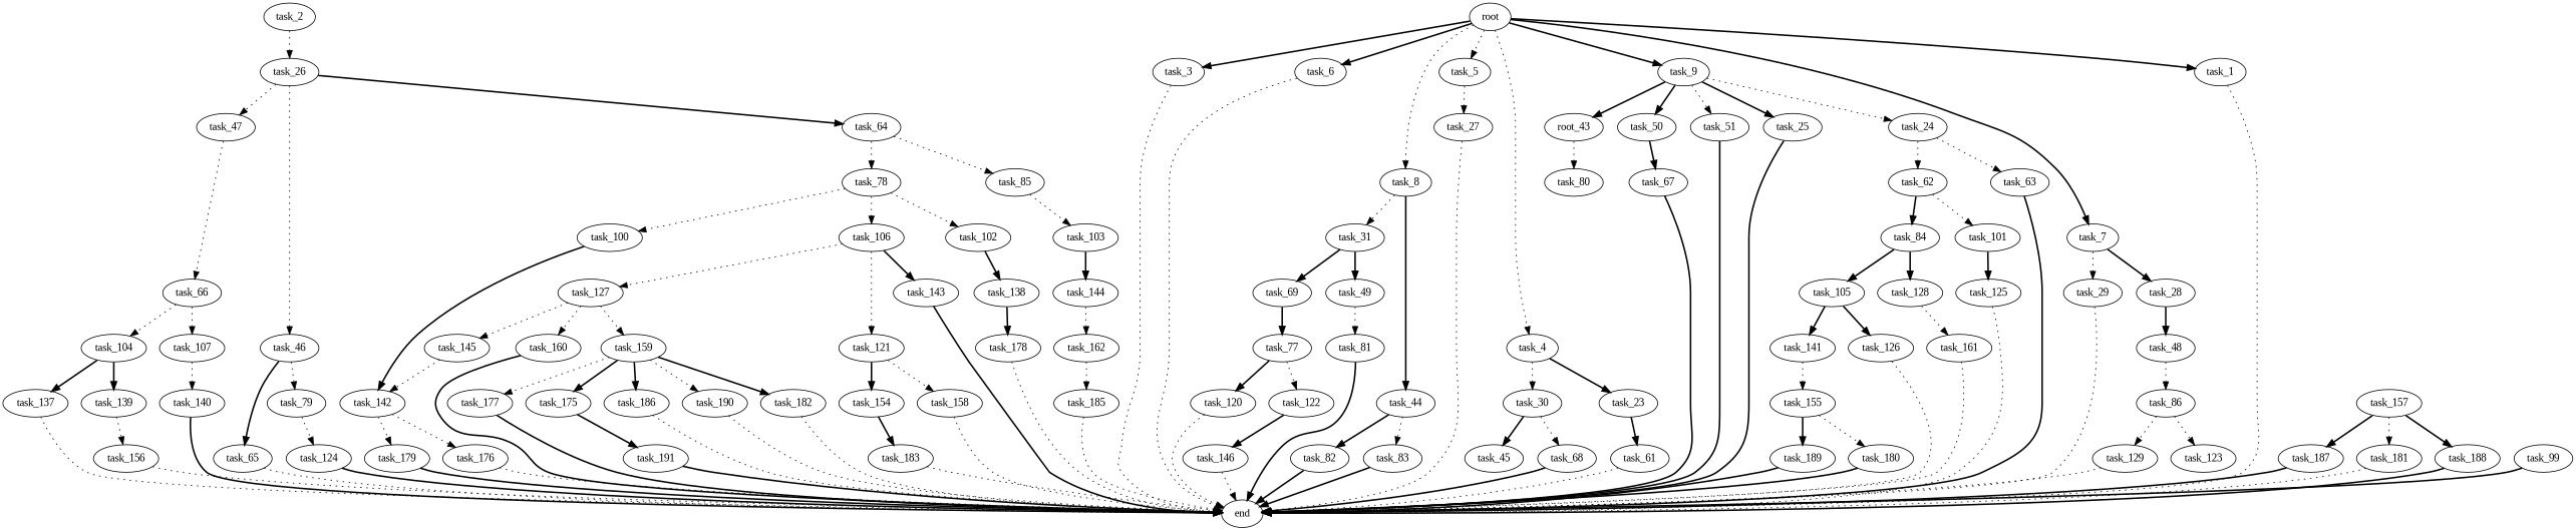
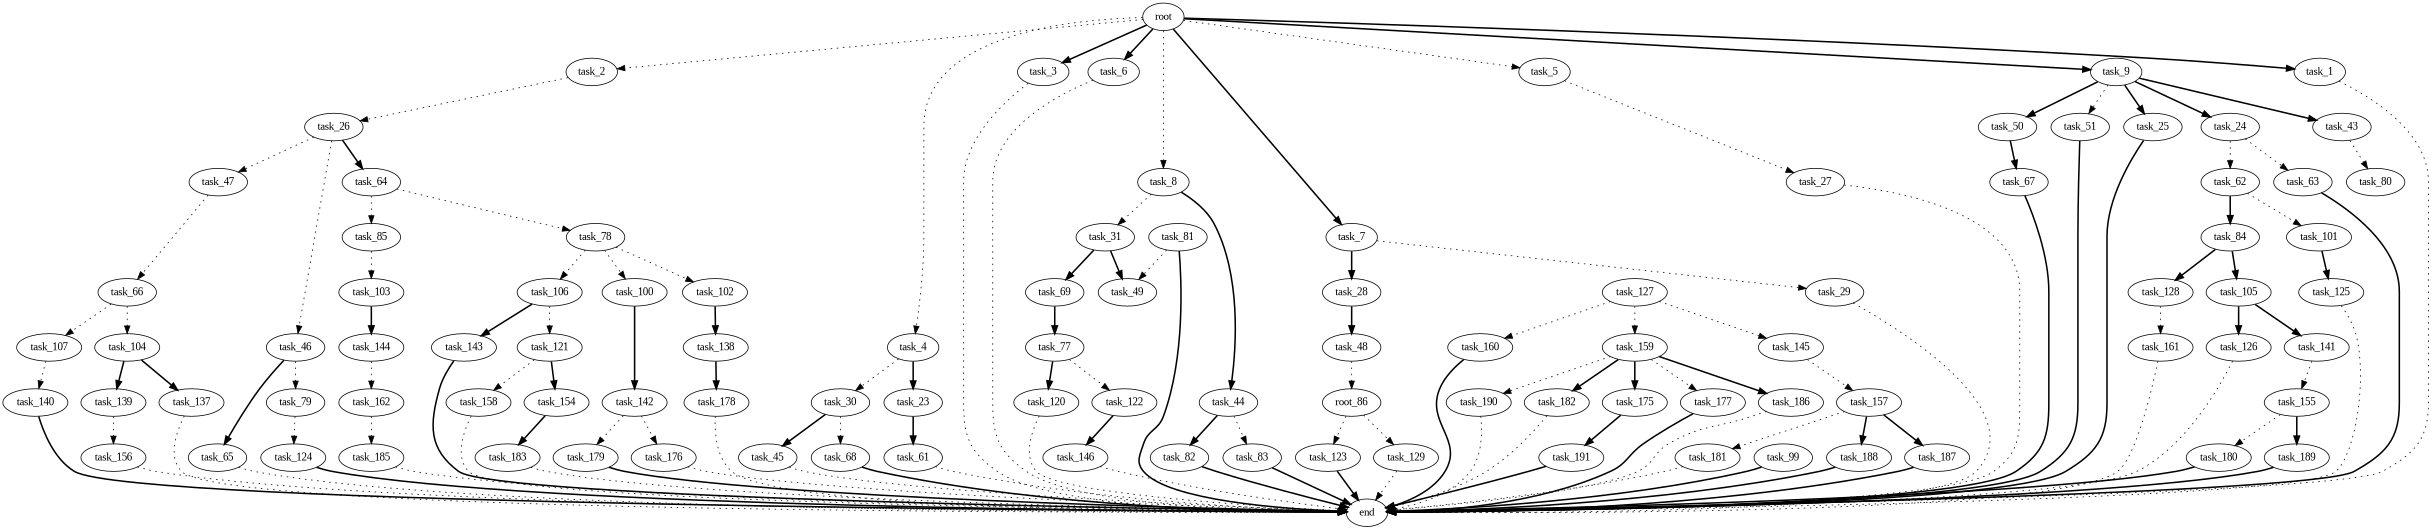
  digraph {
    fontname="Liberation Serif"
    node [fontname="Liberation Serif"]
    edge [fontname="Liberation Serif" style=dotted]
    task_65
    end
    task_45
    task_100
    task_142
    task_179
    task_176
    task_47
    task_66
    task_104
    task_107
    task_3
    task_6
    task_141
    task_155
    task_189
    task_180
    task_2
    task_26
    task_46
    task_64
    task_137
    task_139
    task_156
    task_8
    task_31
    task_44
    task_69
    task_49
    task_82
    task_83
    task_125
    task_77
    task_120
    task_122
    task_84
    task_105
    task_128
    task_126
    task_161
    task_81
    task_187
-   task_86
+   task_86 [label=root_86]
    task_129
    task_123
    task_145
    task_157
    task_181
    task_188
    task_177
    task_138
    task_178
    task_106
    task_127
    task_121
    task_143
    task_160
    task_159
    task_154
    task_158
    task_5
    task_27
    task_48
    task_4
    task_30
    task_23
    task_68
    task_61
    task_79
    task_124
    task_99
-   task_43 [label=root_43]
+   task_43
    task_80
    task_144
    task_162
    task_185
    task_50
    task_67
    task_175
    task_186
    task_190
    task_182
    task_191
    task_103
    task_62
    task_101
    task_9
    task_51
    task_25
    task_24
    task_63
    task_146
    task_183
    task_140
    root
    task_7
    task_1
    task_29
    task_28
    task_78
    task_85
    task_102
    task_65 -> end
+   task_45 -> end
    task_100 -> task_142 [style=bold]
    task_142 -> task_179
    task_142 -> task_176
    task_179 -> end [style=bold]
    task_176 -> end
    task_47 -> task_66
    task_66 -> task_104
    task_66 -> task_107
    task_104 -> task_137 [style=bold]
    task_104 -> task_139 [style=bold]
    task_107 -> task_140
    task_3 -> end
    task_6 -> end
    task_141 -> task_155
    task_155 -> task_189 [style=bold]
    task_155 -> task_180
    task_189 -> end [style=bold]
    task_180 -> end [style=bold]
    task_2 -> task_26
    task_26 -> task_47
    task_26 -> task_46
    task_26 -> task_64 [style=bold]
    task_46 -> task_65 [style=bold]
    task_46 -> task_79
    task_64 -> task_78
    task_64 -> task_85
    task_137 -> end
    task_139 -> task_156
    task_156 -> end
    task_8 -> task_31
    task_8 -> task_44 [style=bold]
    task_31 -> task_69 [style=bold]
    task_31 -> task_49 [style=bold]
    task_44 -> task_82 [style=bold]
    task_44 -> task_83
    task_69 -> task_77 [style=bold]
-   task_49 -> task_81
+   task_81 -> task_49
    task_82 -> end [style=bold]
    task_83 -> end [style=bold]
    task_125 -> end
    task_77 -> task_120 [style=bold]
    task_77 -> task_122
    task_120 -> end
    task_122 -> task_146 [style=bold]
    task_84 -> task_105 [style=bold]
    task_84 -> task_128 [style=bold]
    task_105 -> task_141 [style=bold]
    task_105 -> task_126 [style=bold]
    task_128 -> task_161
    task_126 -> end
    task_161 -> end
    task_81 -> end [style=bold]
    task_187 -> end [style=bold]
    task_86 -> task_129
    task_86 -> task_123
    task_129 -> end
-   task_145 -> task_142
+   task_123 -> end [style=bold]
+   task_145 -> task_157
    task_157 -> task_187 [style=bold]
    task_157 -> task_181
    task_157 -> task_188 [style=bold]
    task_181 -> end
    task_188 -> end [style=bold]
    task_177 -> end [style=bold]
    task_138 -> task_178 [style=bold]
    task_178 -> end
-   task_106 -> task_127
    task_106 -> task_121
    task_106 -> task_143 [style=bold]
    task_127 -> task_145
    task_127 -> task_160
    task_127 -> task_159
    task_121 -> task_154 [style=bold]
    task_121 -> task_158
    task_143 -> end [style=bold]
    task_160 -> end [style=bold]
    task_159 -> task_177
    task_159 -> task_175 [style=bold]
    task_159 -> task_186 [style=bold]
    task_159 -> task_190
    task_159 -> task_182 [style=bold]
    task_154 -> task_183 [style=bold]
    task_158 -> end
    task_5 -> task_27
    task_27 -> end
    task_48 -> task_86
    task_4 -> task_30
    task_4 -> task_23 [style=bold]
    task_30 -> task_45 [style=bold]
    task_30 -> task_68
    task_23 -> task_61 [style=bold]
    task_68 -> end [style=bold]
    task_61 -> end
    task_79 -> task_124
    task_124 -> end [style=bold]
    task_99 -> end [style=bold]
    task_43 -> task_80
    task_144 -> task_162
    task_162 -> task_185
    task_185 -> end
    task_50 -> task_67 [style=bold]
    task_67 -> end [style=bold]
    task_175 -> task_191 [style=bold]
    task_186 -> end
    task_190 -> end
    task_182 -> end
    task_191 -> end [style=bold]
    task_103 -> task_144 [style=bold]
    task_62 -> task_84 [style=bold]
    task_62 -> task_101
    task_101 -> task_125 [style=bold]
    task_9 -> task_43 [style=bold]
    task_9 -> task_50 [style=bold]
    task_9 -> task_51
    task_9 -> task_25 [style=bold]
-   task_9 -> task_24
+   task_9 -> task_24 [style=bold]
    task_51 -> end [style=bold]
    task_25 -> end [style=bold]
    task_24 -> task_62
    task_24 -> task_63
    task_63 -> end [style=bold]
    task_146 -> end
    task_183 -> end
    task_140 -> end [style=bold]
    root -> task_3 [style=bold]
    root -> task_6 [style=bold]
+   root -> task_2
    root -> task_8
    root -> task_5
    root -> task_4
    root -> task_9 [style=bold]
    root -> task_7 [style=bold]
    root -> task_1 [style=bold]
    task_7 -> task_29
    task_7 -> task_28 [style=bold]
    task_1 -> end
    task_29 -> end
    task_28 -> task_48 [style=bold]
    task_78 -> task_100
    task_78 -> task_106
    task_78 -> task_102
    task_85 -> task_103
    task_102 -> task_138 [style=bold]
  }
